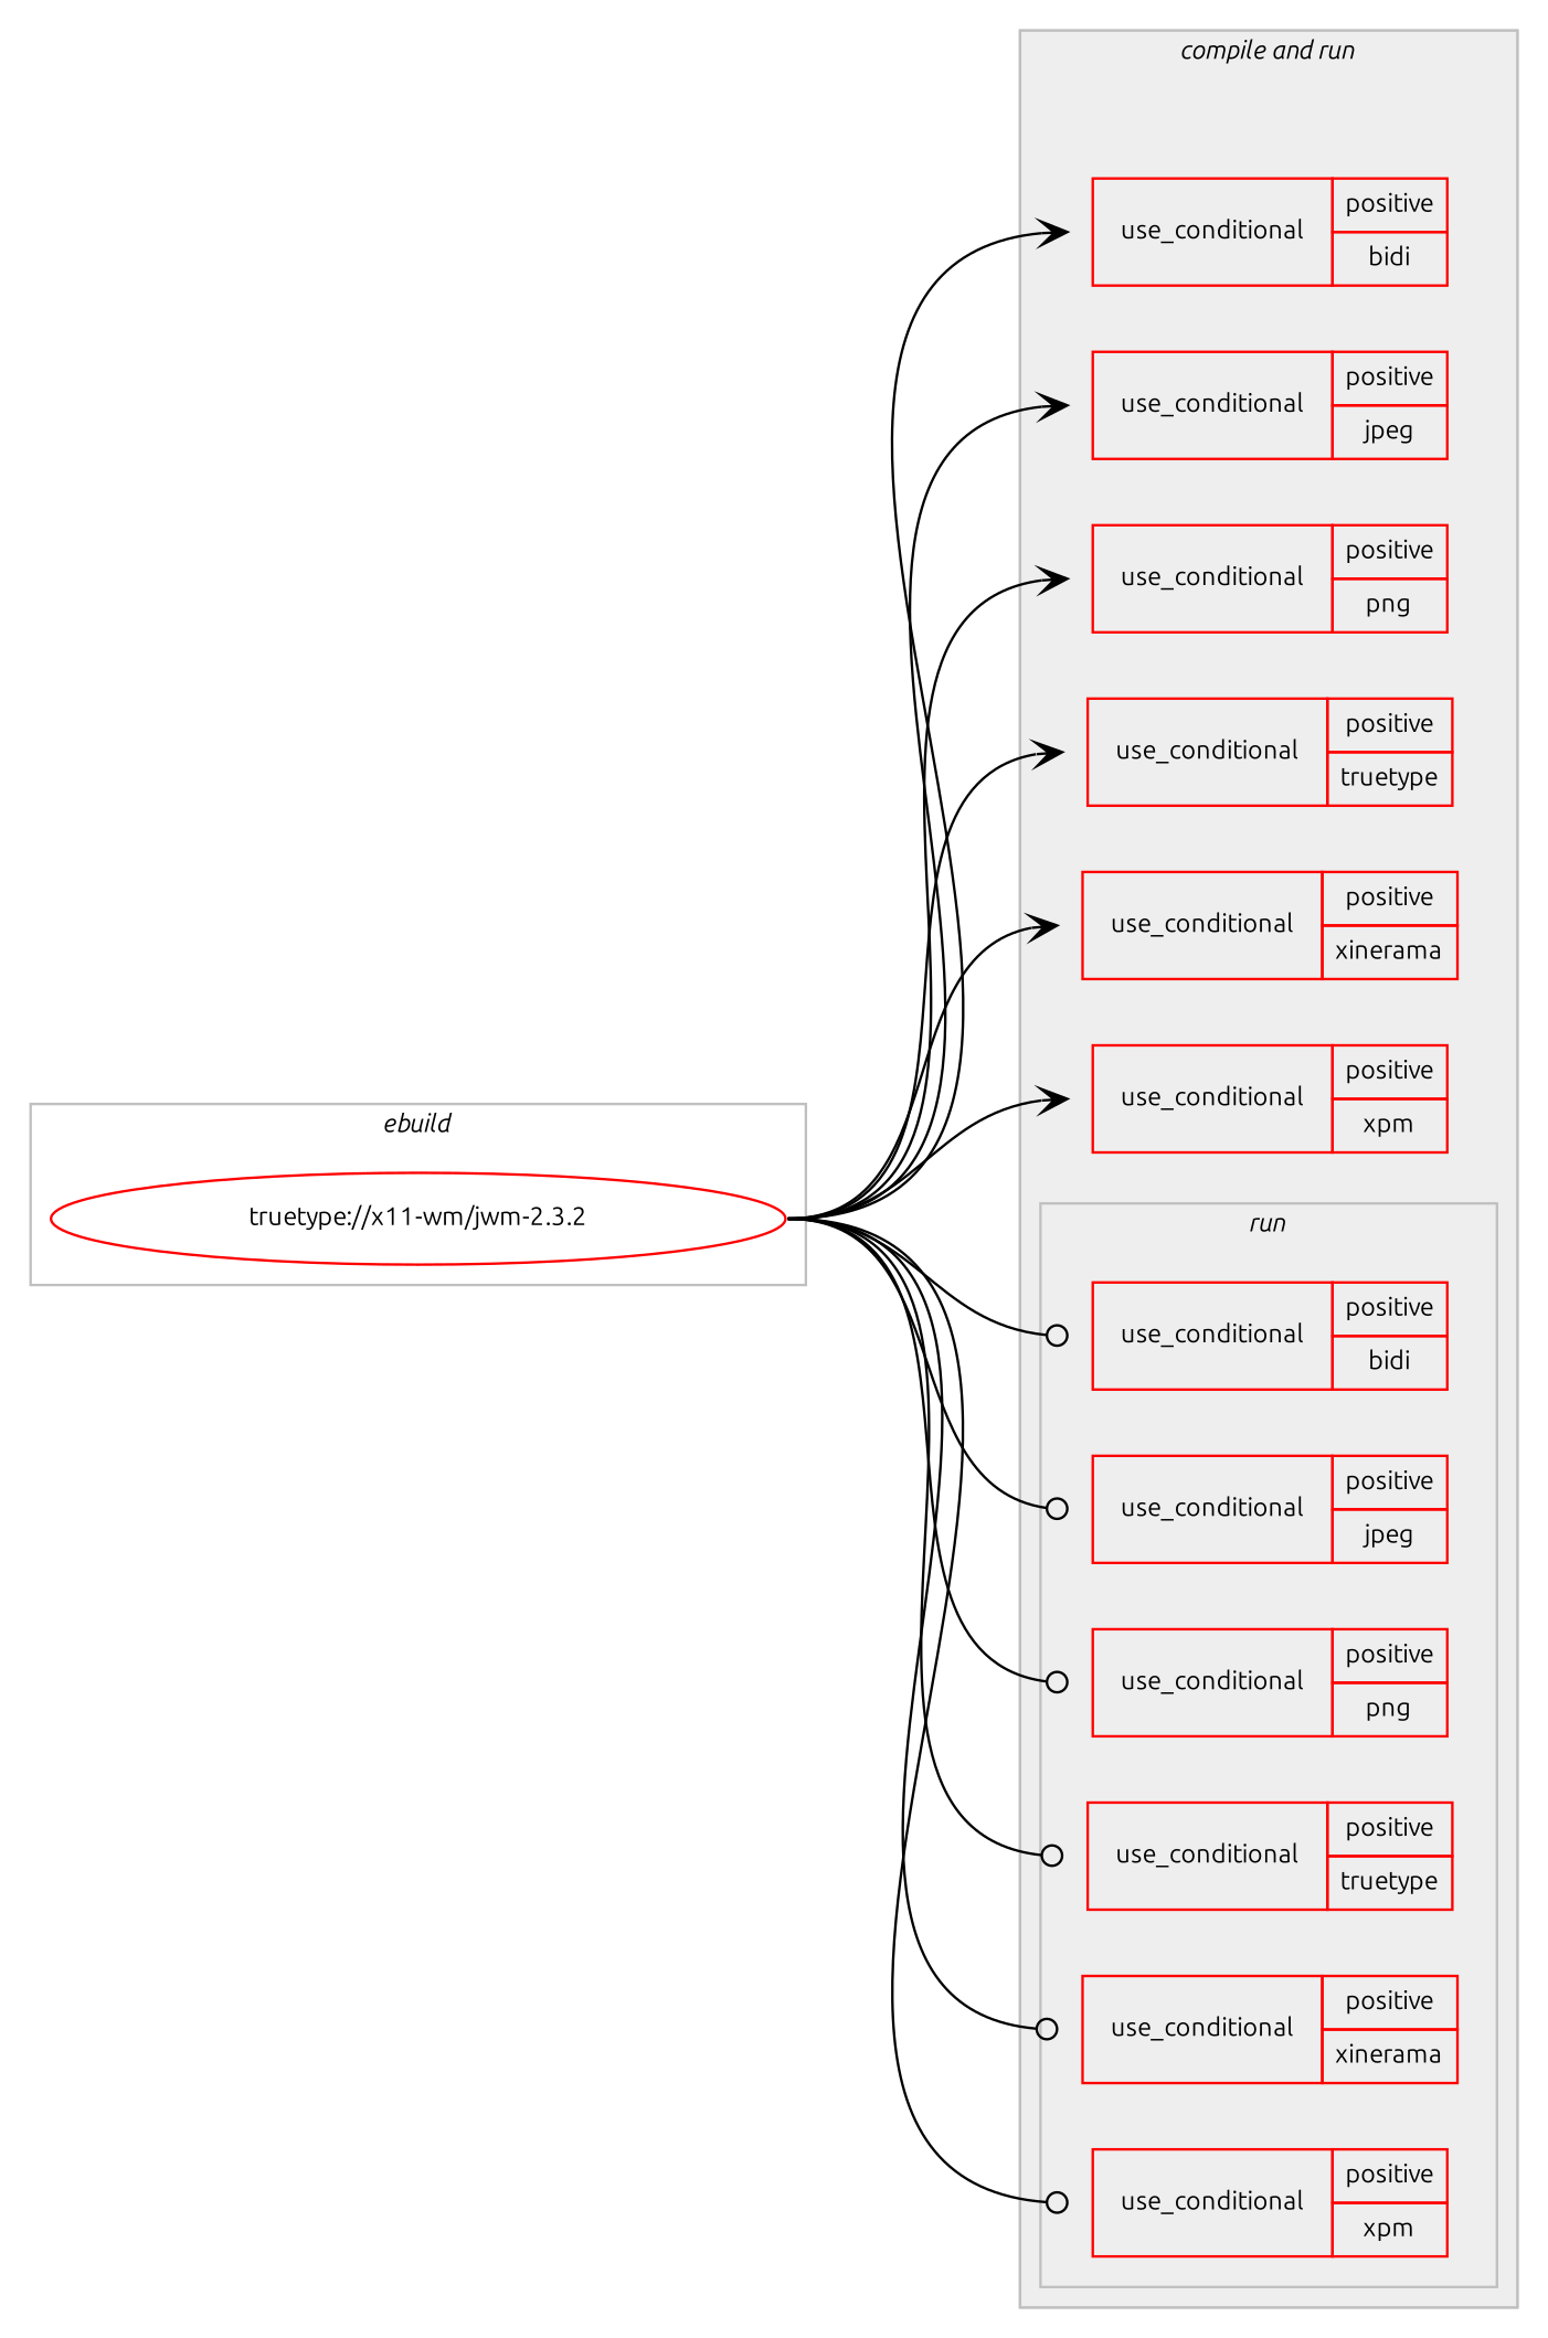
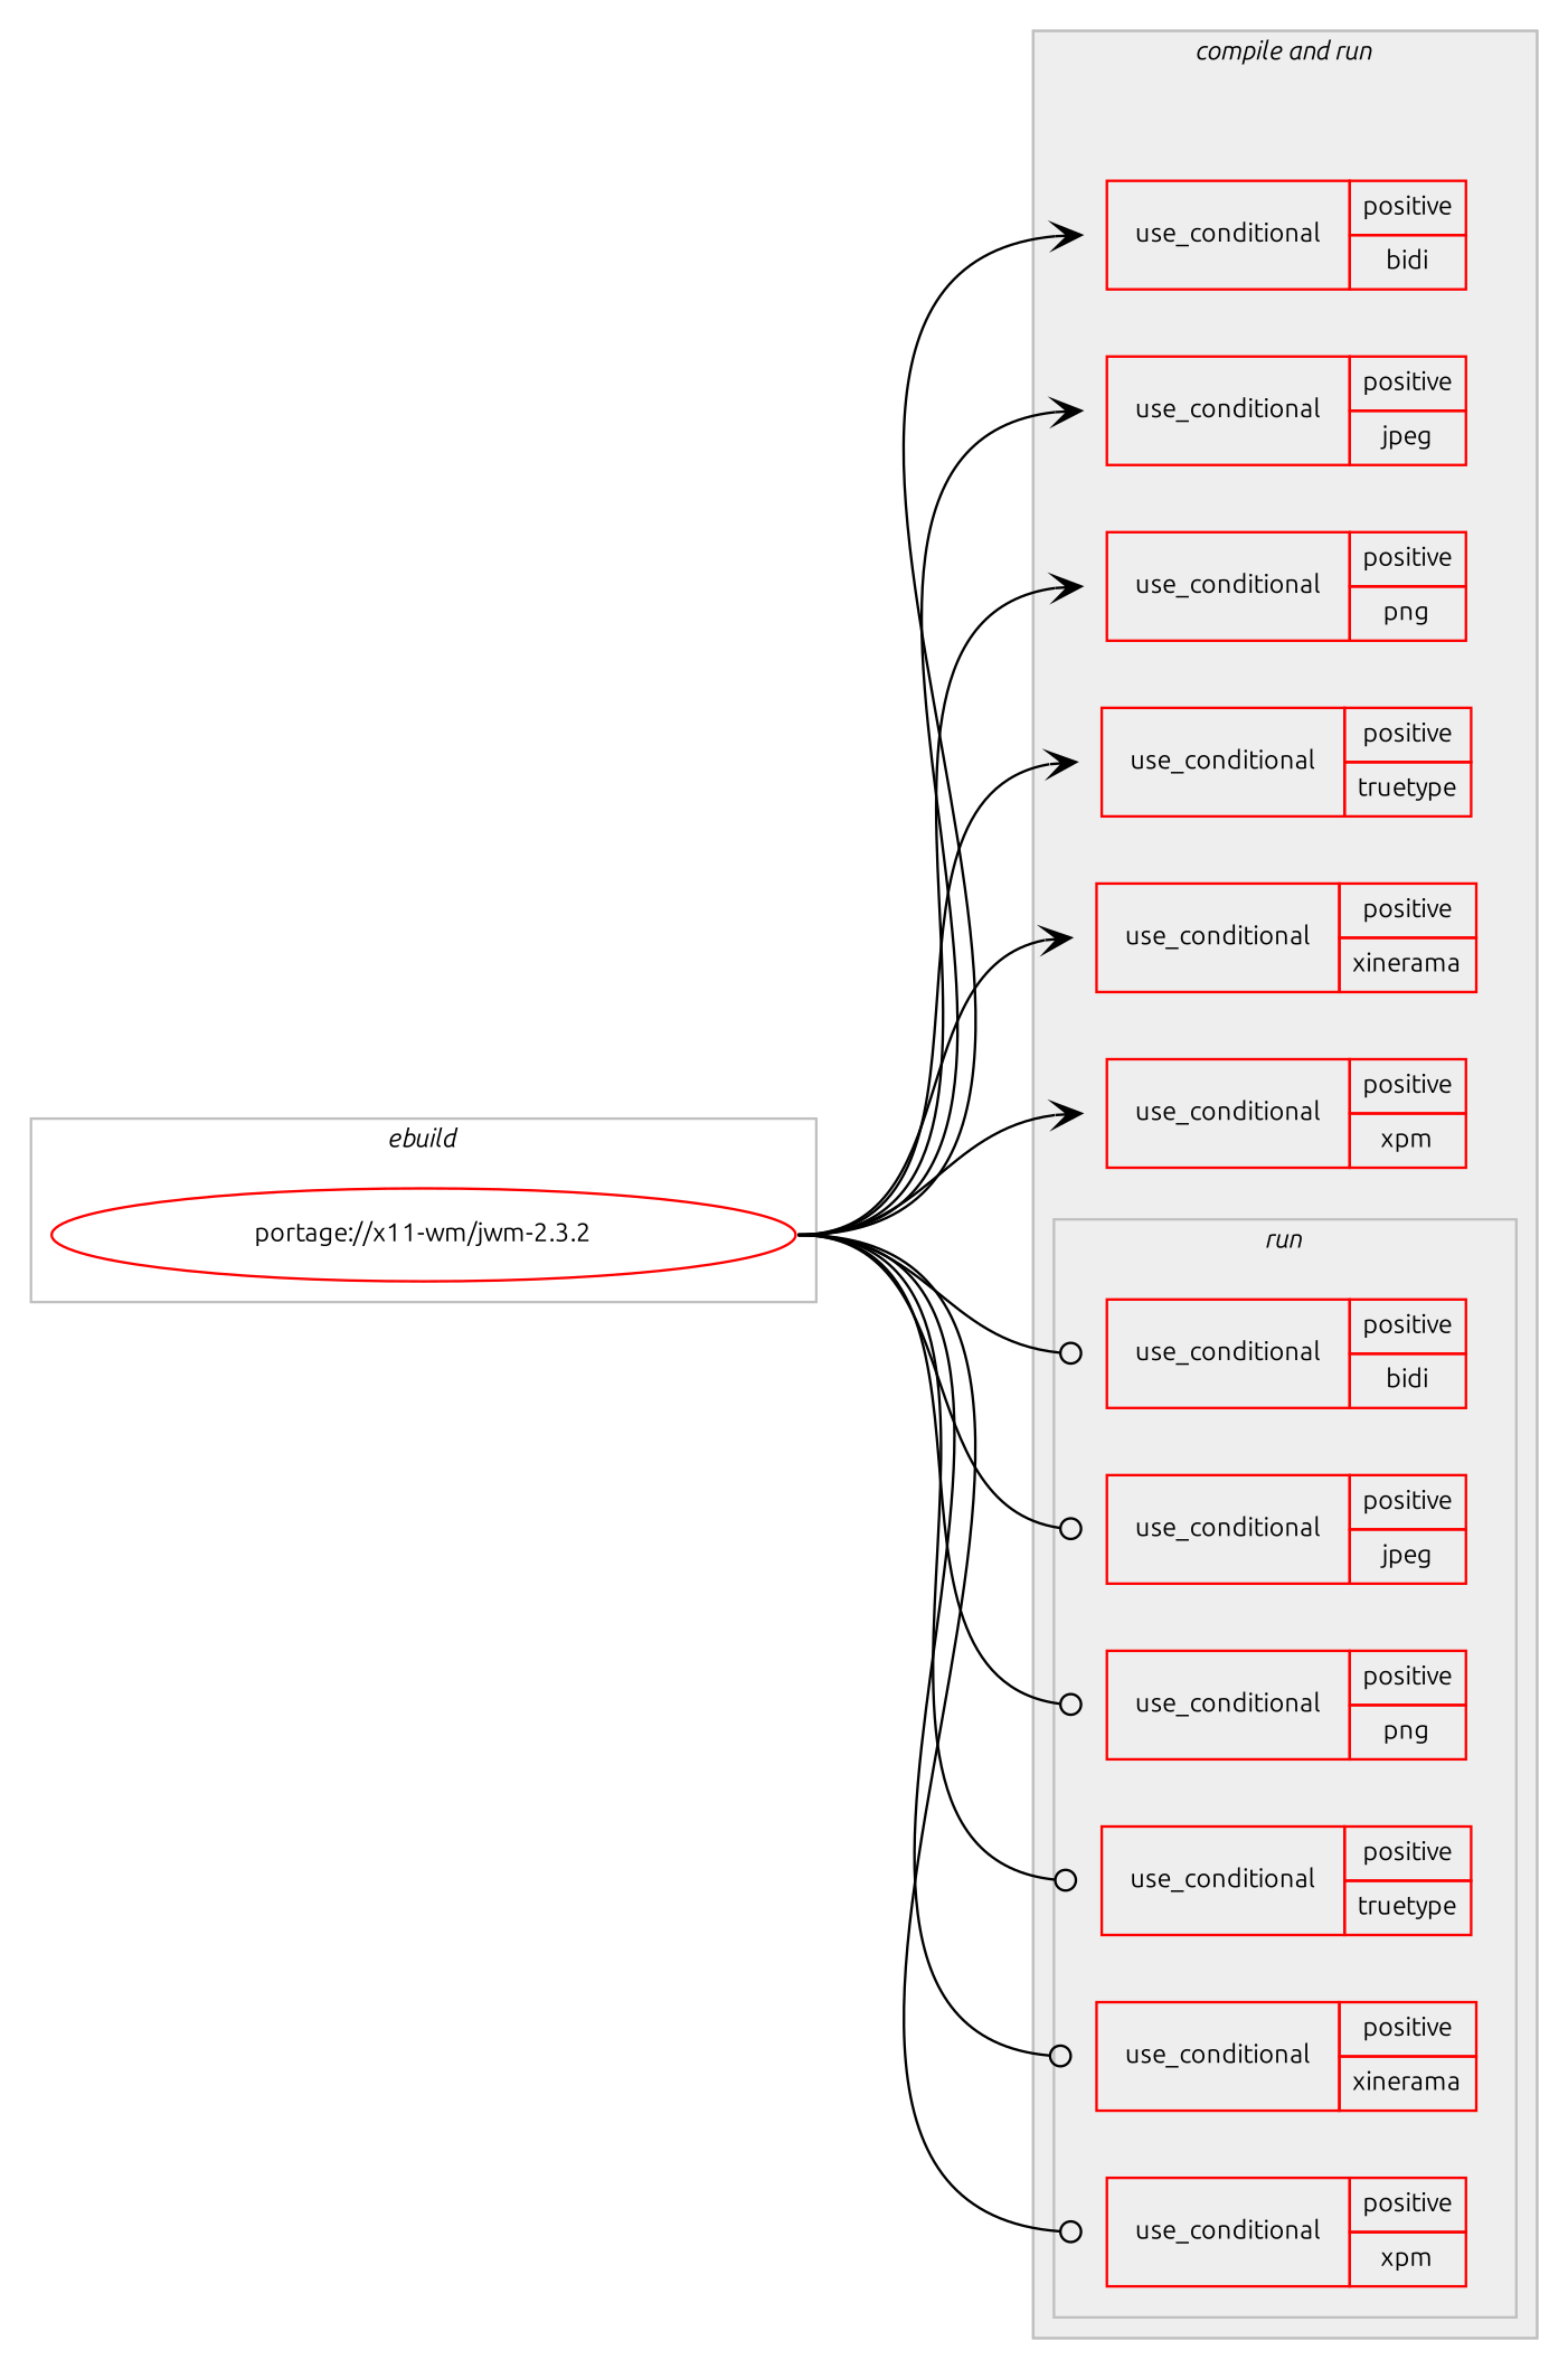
  digraph {
    compound=true
    concentrate=true
    fontname=Ubuntu
    fontsize=10
    newrank=true
    rankdir=LR
    ranksep=1.5
    node [color=red fontname=Ubuntu fontsize=10 shape=none]
    edge [arrowhead=vee headport=w style=solid tailport=e weight=20 fontname=Ubuntu]
-   n1 [label="truetype://x11-wm/jwm-2.3.2" width=4 shape=""]
+   n1 [label="portage://x11-wm/jwm-2.3.2" width=4 shape=""]
    n2 [label=<<TABLE BORDER="0" CELLBORDER="1" CELLSPACING="0" CELLPADDING="4"><TR><TD ROWSPAN="3" CELLPADDING="10">use_conditional</TD></TR><TR><TD>positive</TD></TR><TR><TD>bidi</TD></TR></TABLE>>]
    n3 [label=<<TABLE BORDER="0" CELLBORDER="1" CELLSPACING="0" CELLPADDING="4"><TR><TD ROWSPAN="3" CELLPADDING="10">use_conditional</TD></TR><TR><TD>positive</TD></TR><TR><TD>jpeg</TD></TR></TABLE>>]
    n4 [label=<<TABLE BORDER="0" CELLBORDER="1" CELLSPACING="0" CELLPADDING="4"><TR><TD ROWSPAN="3" CELLPADDING="10">use_conditional</TD></TR><TR><TD>positive</TD></TR><TR><TD>png</TD></TR></TABLE>>]
    n5 [label=<<TABLE BORDER="0" CELLBORDER="1" CELLSPACING="0" CELLPADDING="4"><TR><TD ROWSPAN="3" CELLPADDING="10">use_conditional</TD></TR><TR><TD>positive</TD></TR><TR><TD>truetype</TD></TR></TABLE>>]
    n6 [label=<<TABLE BORDER="0" CELLBORDER="1" CELLSPACING="0" CELLPADDING="4"><TR><TD ROWSPAN="3" CELLPADDING="10">use_conditional</TD></TR><TR><TD>positive</TD></TR><TR><TD>xinerama</TD></TR></TABLE>>]
    n7 [label=<<TABLE BORDER="0" CELLBORDER="1" CELLSPACING="0" CELLPADDING="4"><TR><TD ROWSPAN="3" CELLPADDING="10">use_conditional</TD></TR><TR><TD>positive</TD></TR><TR><TD>xpm</TD></TR></TABLE>>]
    n8 [label=<<TABLE BORDER="0" CELLBORDER="1" CELLSPACING="0" CELLPADDING="4"><TR><TD ROWSPAN="3" CELLPADDING="10">use_conditional</TD></TR><TR><TD>positive</TD></TR><TR><TD>bidi</TD></TR></TABLE>>]
    n9 [label=<<TABLE BORDER="0" CELLBORDER="1" CELLSPACING="0" CELLPADDING="4"><TR><TD ROWSPAN="3" CELLPADDING="10">use_conditional</TD></TR><TR><TD>positive</TD></TR><TR><TD>jpeg</TD></TR></TABLE>>]
    n10 [label=<<TABLE BORDER="0" CELLBORDER="1" CELLSPACING="0" CELLPADDING="4"><TR><TD ROWSPAN="3" CELLPADDING="10">use_conditional</TD></TR><TR><TD>positive</TD></TR><TR><TD>png</TD></TR></TABLE>>]
    n11 [label=<<TABLE BORDER="0" CELLBORDER="1" CELLSPACING="0" CELLPADDING="4"><TR><TD ROWSPAN="3" CELLPADDING="10">use_conditional</TD></TR><TR><TD>positive</TD></TR><TR><TD>truetype</TD></TR></TABLE>>]
    n12 [label=<<TABLE BORDER="0" CELLBORDER="1" CELLSPACING="0" CELLPADDING="4"><TR><TD ROWSPAN="3" CELLPADDING="10">use_conditional</TD></TR><TR><TD>positive</TD></TR><TR><TD>xinerama</TD></TR></TABLE>>]
    n13 [label=<<TABLE BORDER="0" CELLBORDER="1" CELLSPACING="0" CELLPADDING="4"><TR><TD ROWSPAN="3" CELLPADDING="10">use_conditional</TD></TR><TR><TD>positive</TD></TR><TR><TD>xpm</TD></TR></TABLE>>]
    subgraph cluster_1 {
      color=gray
      label=<<i>ebuild</i>>
      n1
    }
    subgraph cluster_2 {
      color=gray
      label=<<i>dependencies</i>>
      subgraph cluster_3 {
        color=gray
        fillcolor="#eeeeee"
        label=<<i>compile</i>>
        style=filled
        subgraph sub_4 {
          color=gray
          fillcolor="#eeeeee"
          label=<<i>compile</i>>
          style=filled
          n2
        }
        subgraph sub_5 {
          color=gray
          fillcolor="#eeeeee"
          label=<<i>compile</i>>
          style=filled
          n3
        }
        subgraph sub_6 {
          color=gray
          fillcolor="#eeeeee"
          label=<<i>compile</i>>
          style=filled
          n4
        }
        subgraph sub_7 {
          color=gray
          fillcolor="#eeeeee"
          label=<<i>compile</i>>
          style=filled
          n5
        }
        subgraph sub_8 {
          color=gray
          fillcolor="#eeeeee"
          label=<<i>compile</i>>
          style=filled
          n6
        }
        subgraph sub_9 {
          color=gray
          fillcolor="#eeeeee"
          label=<<i>compile</i>>
          style=filled
          n7
        }
      }
      subgraph cluster_10 {
        color=gray
        fillcolor="#eeeeee"
        label=<<i>compile and run</i>>
        style=filled
      }
      subgraph cluster_11 {
        color=gray
        fillcolor="#eeeeee"
        label=<<i>run</i>>
        style=filled
        subgraph sub_12 {
          color=gray
          fillcolor="#eeeeee"
          label=<<i>run</i>>
          style=filled
          n8
        }
        subgraph sub_13 {
          color=gray
          fillcolor="#eeeeee"
          label=<<i>run</i>>
          style=filled
          n9
        }
        subgraph sub_14 {
          color=gray
          fillcolor="#eeeeee"
          label=<<i>run</i>>
          style=filled
          n10
        }
        subgraph sub_15 {
          color=gray
          fillcolor="#eeeeee"
          label=<<i>run</i>>
          style=filled
          n11
        }
        subgraph sub_16 {
          color=gray
          fillcolor="#eeeeee"
          label=<<i>run</i>>
          style=filled
          n12
        }
        subgraph sub_17 {
          color=gray
          fillcolor="#eeeeee"
          label=<<i>run</i>>
          style=filled
          n13
        }
      }
    }
    subgraph cluster_18 {
      color=gray
      label=<<i>candidates</i>>
      rank=same
    }
    n1 -> n2
    n1 -> n3
    n1 -> n4
    n1 -> n5
    n1 -> n6
    n1 -> n7
    n1 -> n8 [arrowhead=odot]
    n1 -> n9 [arrowhead=odot]
    n1 -> n10 [arrowhead=odot]
    n1 -> n11 [arrowhead=odot]
    n1 -> n12 [arrowhead=odot]
    n1 -> n13 [arrowhead=odot]
  }
